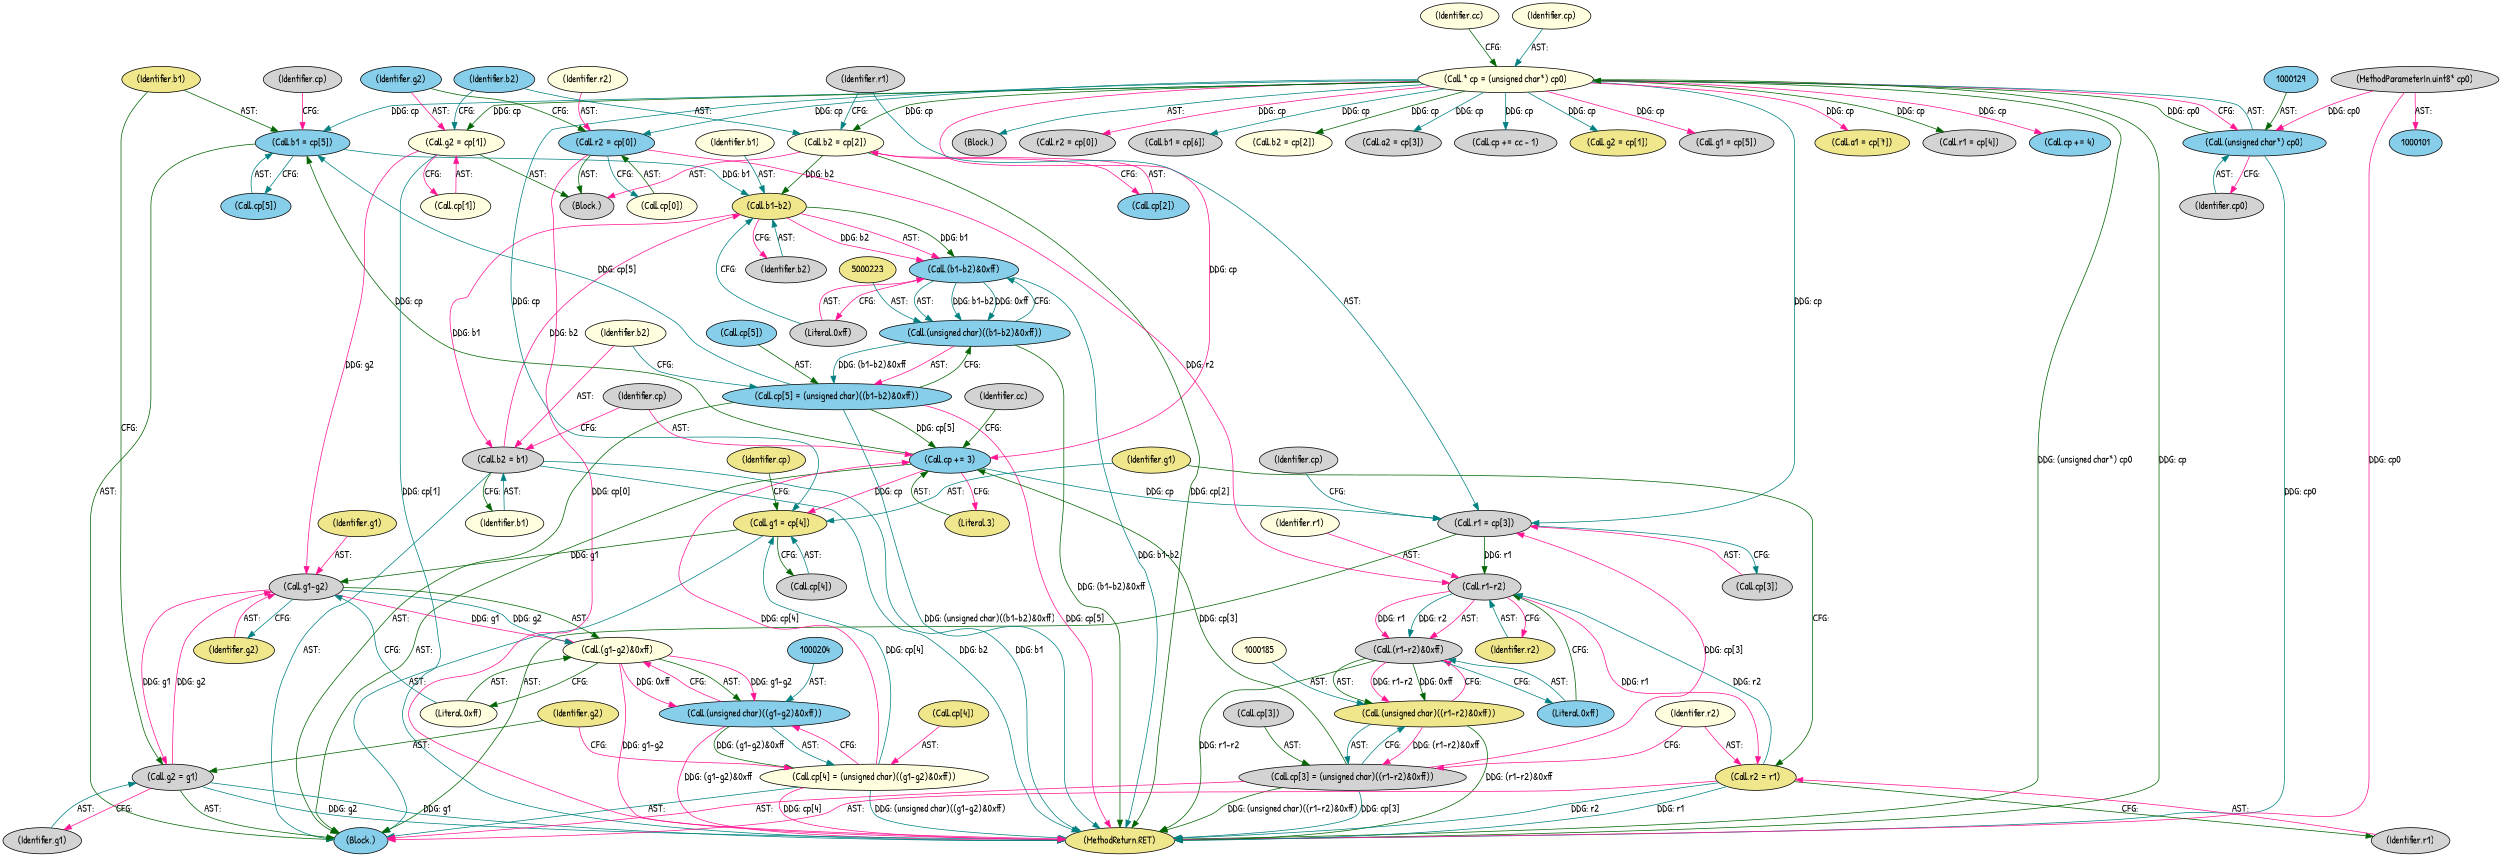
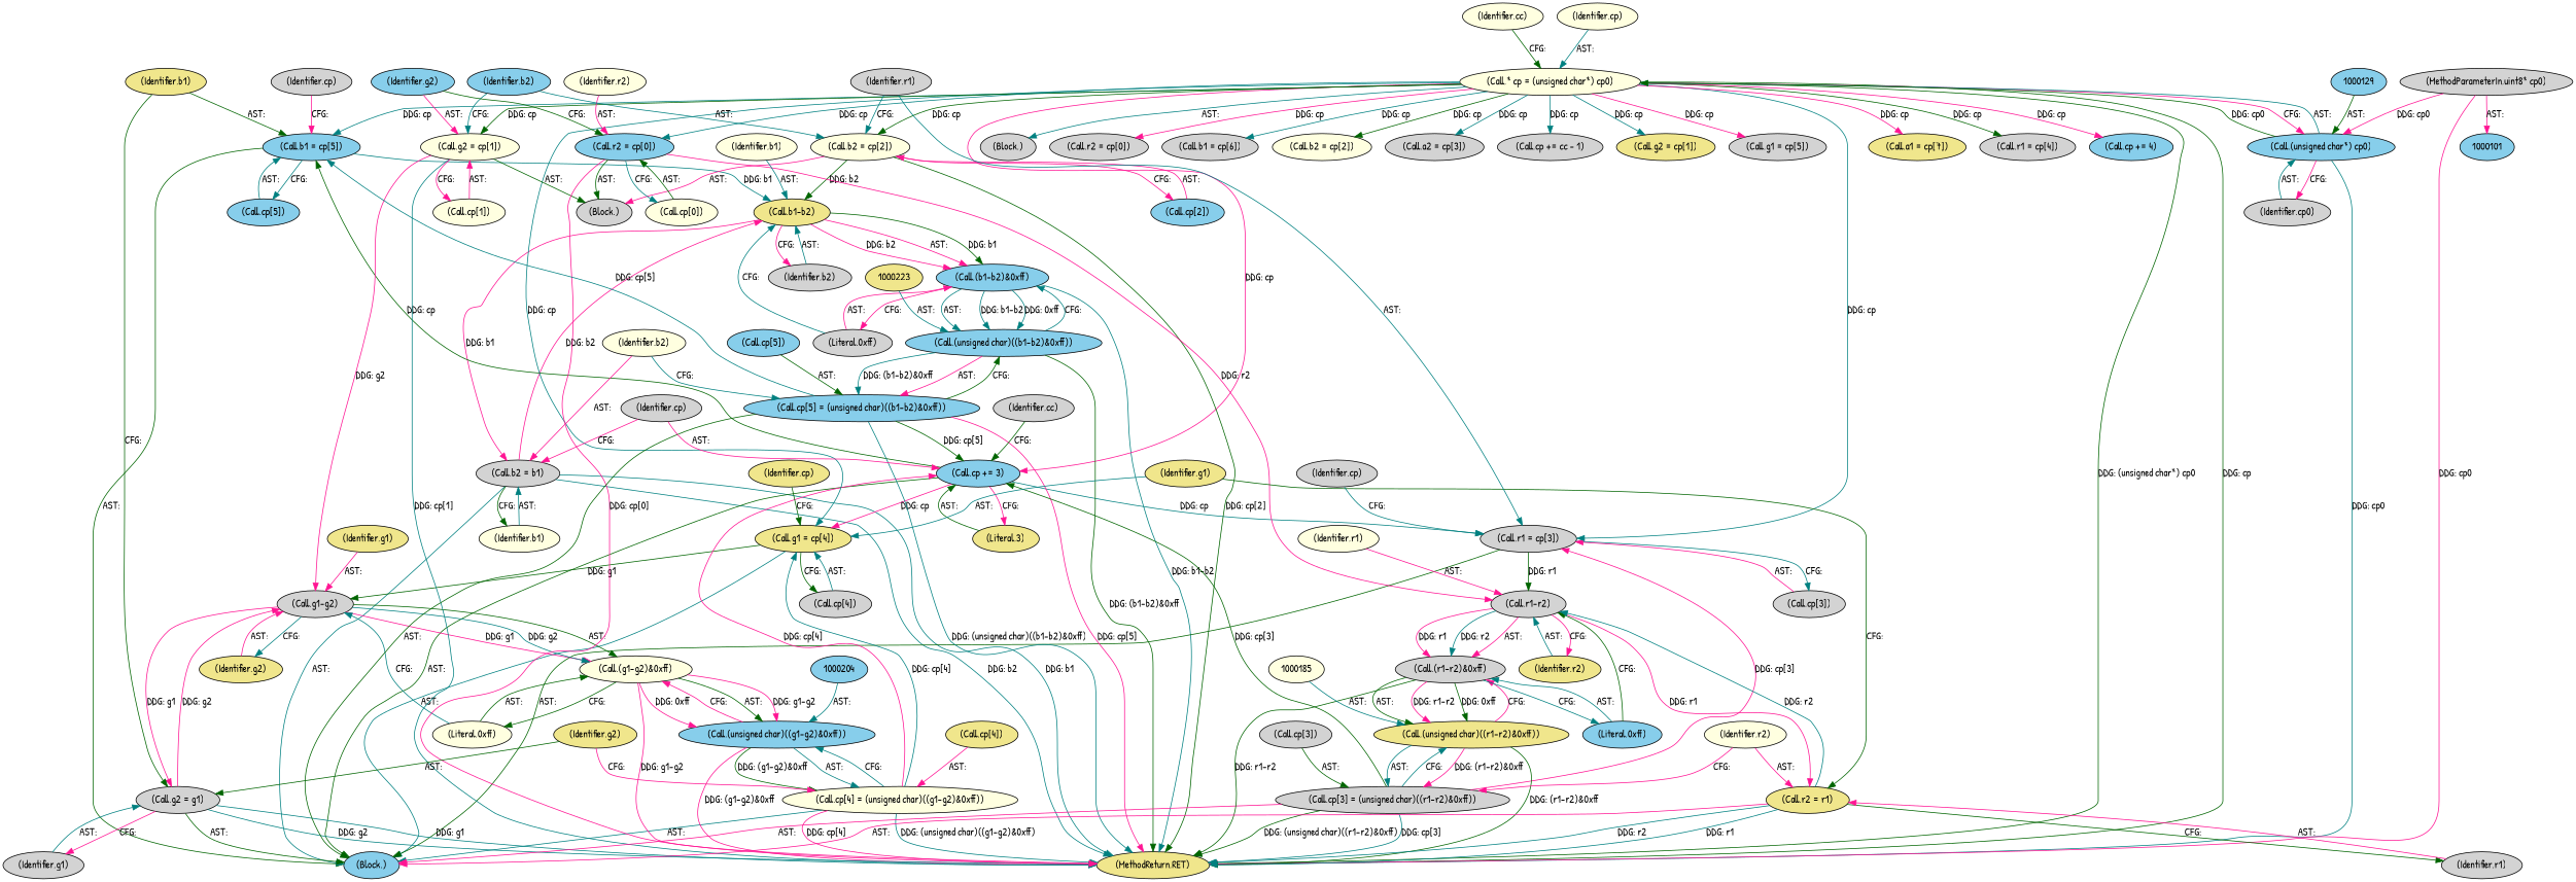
  digraph {
    fontname="Patrick Hand"
    node [fillcolor=lightgrey fontname="Patrick Hand" style=filled]
    edge [color=teal fontname="Patrick Hand"]
    n1 [fillcolor=skyblue label="(Call,b1 = cp[5])"]
    n2 [fillcolor=khaki label="(Call,b1-b2)"]
    n3 [fillcolor=skyblue label="(Call,cp[5])"]
    n4 [fillcolor=skyblue label="(Block,)"]
    n5 [fillcolor=skyblue label="(Call,(b1-b2)&0xff)"]
    n6 [label="(Call,b2 = b1)"]
    n7 [label="(Identifier,b2)"]
    n8 [fillcolor=skyblue label="(Call,cp += 3)"]
    n9 [fillcolor=khaki label="(Call,g1 = cp[4])"]
    n10 [label="(Call,r1 = cp[3])"]
    n11 [fillcolor=khaki label="(Literal,3)"]
    n12 [label="(Call,g1-g2)"]
    n13 [label="(Call,cp[4])"]
    n14 [label="(Call,r1-r2)"]
    n15 [label="(Call,cp[3])"]
    n16 [fillcolor=khaki label="(MethodReturn,RET)"]
    n17 [fillcolor=lightyellow label="(Call,cp[4] = (unsigned char)((g1-g2)&0xff))"]
    n18 [fillcolor=skyblue label="(Call,(unsigned char)((g1-g2)&0xff))"]
    n19 [fillcolor=lightyellow label="(Call,(g1-g2)&0xff)"]
    n20 [fillcolor=lightyellow label="(Literal,0xff)"]
    n21 [label="(Call,g2 = g1)"]
    n22 [fillcolor=khaki label="(Identifier,g2)"]
    n23 [label="(Identifier,g1)"]
    n24 [fillcolor=lightyellow label="(Call,* cp = (unsigned char*) cp0)"]
    n25 [fillcolor=skyblue label="(Call,(unsigned char*) cp0)"]
    n26 [fillcolor=lightyellow label="(Call,g2 = cp[1])"]
    n27 [fillcolor=lightyellow label="(Call,b2 = cp[2])"]
    n28 [fillcolor=skyblue label="(Call,r2 = cp[0])"]
    n29 [label="(Call,r1 = cp[4])"]
    n30 [fillcolor=skyblue label="(Call,cp += 4)"]
    n31 [label="(Block,)"]
    n32 [label="(Call,r2 = cp[0])"]
    n33 [label="(Call,b1 = cp[6])"]
    n34 [fillcolor=lightyellow label="(Call,b2 = cp[2])"]
    n35 [label="(Call,a2 = cp[3])"]
    n36 [label="(Call,cp += cc - 1)"]
    n37 [fillcolor=khaki label="(Call,g2 = cp[1])"]
    n38 [label="(Call,g1 = cp[5])"]
    n39 [fillcolor=khaki label="(Call,a1 = cp[7])"]
    n40 [label="(Identifier,cp0)"]
    n41 [label="(Block,)"]
    n42 [fillcolor=lightyellow label="(Call,cp[1])"]
    n43 [fillcolor=skyblue label="(Call,cp[2])"]
    n44 [fillcolor=lightyellow label="(Call,cp[0])"]
    n45 [label="(MethodParameterIn,uint8* cp0)"]
    1000101 [fillcolor=skyblue]
    n47 [fillcolor=skyblue label="(Call,cp[5] = (unsigned char)((b1-b2)&0xff))"]
    n48 [fillcolor=skyblue label="(Call,(unsigned char)((b1-b2)&0xff))"]
    n49 [label="(Literal,0xff)"]
    n50 [fillcolor=lightyellow label="(Identifier,b1)"]
    n51 [label="(Call,cp[3] = (unsigned char)((r1-r2)&0xff))"]
    n52 [fillcolor=khaki label="(Call,(unsigned char)((r1-r2)&0xff))"]
    n53 [label="(Call,(r1-r2)&0xff)"]
    n54 [fillcolor=skyblue label="(Literal,0xff)"]
    n55 [fillcolor=khaki label="(Call,r2 = r1)"]
    n56 [fillcolor=khaki label="(Identifier,r2)"]
    n57 [label="(Identifier,r1)"]
    n58 [fillcolor=khaki label="(Identifier,g1)"]
    n59 [fillcolor=lightyellow label="(Identifier,cc)"]
    n60 [fillcolor=lightyellow label="(Identifier,r2)"]
    n61 [fillcolor=khaki label="(Identifier,g2)"]
    n62 [fillcolor=lightyellow label="(Identifier,b2)"]
    n63 [label="(Identifier,cp)"]
    n64 [fillcolor=khaki label="(Identifier,cp)"]
    n65 [fillcolor=skyblue label="(Identifier,b2)"]
    n66 [label="(Identifier,cp)"]
    n67 [fillcolor=skyblue label="(Call,cp[5])"]
    n68 [label="(Identifier,r1)"]
    n69 [fillcolor=khaki label="(Call,cp[4])"]
    n70 [fillcolor=khaki label="(Identifier,b1)"]
    n71 [fillcolor=lightyellow label="(Identifier,r1)"]
    n72 [label="(Call,cp[3])"]
    n73 [label="(Identifier,cc)"]
    n74 [fillcolor=lightyellow label="(Identifier,cp)"]
    n75 [fillcolor=lightyellow label="(Identifier,b1)"]
    n76 [fillcolor=skyblue label="(Identifier,g2)"]
    n77 [label="(Identifier,cp)"]
    n78 [fillcolor=lightyellow label="(Identifier,r2)"]
    n79 [fillcolor=khaki label="(Identifier,g1)"]
    1000204 [fillcolor=skyblue]
    n81 [fillcolor=skyblue label=1000129]
-   1000223 [fillcolor=khaki label=5000223]
+   1000223 [fillcolor=khaki]
    1000185 [fillcolor=lightyellow]
    n1 -> n2 [label="DDG: b1"]
    n1 -> n3 [label="CFG: "]
    n1 -> n4 [color=darkgreen label="AST: "]
    n2 -> n5 [color=deeppink label="AST: "]
    n2 -> n5 [color=darkgreen label="DDG: b1"]
    n2 -> n5 [color=deeppink label="DDG: b2"]
    n2 -> n6 [color=deeppink label="DDG: b1"]
    n2 -> n7 [color=deeppink label="CFG: "]
    n3 -> n1 [label="AST: "]
    n5 -> n16 [label="DDG: b1-b2"]
    n5 -> n48 [label="AST: "]
    n5 -> n48 [label="DDG: b1-b2"]
    n5 -> n48 [label="DDG: 0xff"]
    n5 -> n49 [color=deeppink label="CFG: "]
    n6 -> n2 [color=deeppink label="DDG: b2"]
    n6 -> n4 [label="AST: "]
    n6 -> n16 [label="DDG: b1"]
    n6 -> n16 [label="DDG: b2"]
    n6 -> n50 [color=darkgreen label="CFG: "]
    n7 -> n2 [label="AST: "]
    n8 -> n1 [color=darkgreen label="DDG: cp"]
    n8 -> n4 [color=darkgreen label="AST: "]
    n8 -> n9 [color=deeppink label="DDG: cp"]
    n8 -> n10 [label="DDG: cp"]
    n8 -> n11 [color=deeppink label="CFG: "]
    n9 -> n4 [label="AST: "]
    n9 -> n12 [color=darkgreen label="DDG: g1"]
    n9 -> n13 [color=darkgreen label="CFG: "]
    n10 -> n4 [color=darkgreen label="AST: "]
    n10 -> n14 [color=darkgreen label="DDG: r1"]
    n10 -> n15 [label="CFG: "]
    n11 -> n8 [color=darkgreen label="AST: "]
    n12 -> n19 [color=darkgreen label="AST: "]
    n12 -> n19 [color=deeppink label="DDG: g1"]
    n12 -> n19 [label="DDG: g2"]
    n12 -> n21 [color=deeppink label="DDG: g1"]
    n12 -> n22 [label="CFG: "]
    n13 -> n9 [label="AST: "]
    n14 -> n53 [color=deeppink label="AST: "]
    n14 -> n53 [color=deeppink label="DDG: r1"]
    n14 -> n53 [label="DDG: r2"]
    n14 -> n55 [color=deeppink label="DDG: r1"]
    n14 -> n56 [color=deeppink label="CFG: "]
    n15 -> n10 [color=deeppink label="AST: "]
    n17 -> n4 [label="AST: "]
    n17 -> n8 [color=deeppink label="DDG: cp[4]"]
    n17 -> n9 [label="DDG: cp[4]"]
    n17 -> n16 [color=deeppink label="DDG: cp[4]"]
    n17 -> n16 [label="DDG: (unsigned char)((g1-g2)&0xff)"]
-   n17 -> n18 [color=deeppink label="CFG: "]
+   n17 -> n18 [label="CFG: "]
    n18 -> n16 [color=deeppink label="DDG: (g1-g2)&0xff"]
    n18 -> n17 [label="AST: "]
    n18 -> n17 [color=darkgreen label="DDG: (g1-g2)&0xff"]
    n18 -> n19 [color=deeppink label="CFG: "]
    n19 -> n16 [color=deeppink label="DDG: g1-g2"]
    n19 -> n18 [color=darkgreen label="AST: "]
    n19 -> n18 [color=deeppink label="DDG: g1-g2"]
    n19 -> n18 [color=deeppink label="DDG: 0xff"]
    n19 -> n20 [color=darkgreen label="CFG: "]
    n20 -> n12 [label="CFG: "]
    n20 -> n19 [color=darkgreen label="AST: "]
    n21 -> n4 [color=darkgreen label="AST: "]
    n21 -> n12 [color=deeppink label="DDG: g2"]
    n21 -> n16 [label="DDG: g1"]
    n21 -> n16 [label="DDG: g2"]
    n21 -> n23 [color=deeppink label="CFG: "]
    n22 -> n12 [color=deeppink label="AST: "]
    n23 -> n21 [label="AST: "]
    n24 -> n1 [label="DDG: cp"]
    n24 -> n8 [color=deeppink label="DDG: cp"]
    n24 -> n9 [label="DDG: cp"]
    n24 -> n10 [label="DDG: cp"]
    n24 -> n16 [color=darkgreen label="DDG: (unsigned char*) cp0"]
    n24 -> n16 [color=darkgreen label="DDG: cp"]
    n24 -> n25 [color=deeppink label="CFG: "]
    n24 -> n26 [color=darkgreen label="DDG: cp"]
    n24 -> n27 [color=darkgreen label="DDG: cp"]
    n24 -> n28 [label="DDG: cp"]
    n24 -> n29 [color=darkgreen label="DDG: cp"]
    n24 -> n30 [color=deeppink label="DDG: cp"]
    n24 -> n31 [label="AST: "]
    n24 -> n32 [color=deeppink label="DDG: cp"]
    n24 -> n33 [label="DDG: cp"]
    n24 -> n34 [color=darkgreen label="DDG: cp"]
    n24 -> n35 [label="DDG: cp"]
    n24 -> n36 [label="DDG: cp"]
    n24 -> n37 [label="DDG: cp"]
    n24 -> n38 [color=deeppink label="DDG: cp"]
    n24 -> n39 [color=deeppink label="DDG: cp"]
    n25 -> n16 [label="DDG: cp0"]
    n25 -> n24 [label="AST: "]
    n25 -> n24 [color=darkgreen label="DDG: cp0"]
    n25 -> n40 [color=deeppink label="CFG: "]
    n26 -> n12 [color=deeppink label="DDG: g2"]
    n26 -> n16 [label="DDG: cp[1]"]
    n26 -> n41 [color=darkgreen label="AST: "]
    n26 -> n42 [color=deeppink label="CFG: "]
    n27 -> n2 [color=darkgreen label="DDG: b2"]
    n27 -> n16 [color=darkgreen label="DDG: cp[2]"]
    n27 -> n41 [color=deeppink label="AST: "]
    n27 -> n43 [color=deeppink label="CFG: "]
    n28 -> n14 [color=deeppink label="DDG: r2"]
    n28 -> n16 [color=deeppink label="DDG: cp[0]"]
    n28 -> n41 [color=darkgreen label="AST: "]
    n28 -> n44 [label="CFG: "]
    n40 -> n25 [label="AST: "]
    n42 -> n26 [color=deeppink label="AST: "]
    n43 -> n27 [color=deeppink label="AST: "]
    n44 -> n28 [color=darkgreen label="AST: "]
    n45 -> n16 [color=deeppink label="DDG: cp0"]
    n45 -> n25 [color=deeppink label="DDG: cp0"]
    n45 -> 1000101 [color=deeppink label="AST: "]
    n47 -> n1 [label="DDG: cp[5]"]
    n47 -> n4 [color=darkgreen label="AST: "]
    n47 -> n8 [color=darkgreen label="DDG: cp[5]"]
    n47 -> n16 [color=deeppink label="DDG: cp[5]"]
    n47 -> n16 [label="DDG: (unsigned char)((b1-b2)&0xff)"]
    n47 -> n48 [color=darkgreen label="CFG: "]
    n48 -> n5 [label="CFG: "]
    n48 -> n16 [color=darkgreen label="DDG: (b1-b2)&0xff"]
    n48 -> n47 [color=deeppink label="AST: "]
    n48 -> n47 [label="DDG: (b1-b2)&0xff"]
    n49 -> n2 [label="CFG: "]
    n49 -> n5 [color=deeppink label="AST: "]
    n50 -> n6 [label="AST: "]
    n51 -> n4 [color=deeppink label="AST: "]
    n51 -> n8 [color=darkgreen label="DDG: cp[3]"]
    n51 -> n10 [color=deeppink label="DDG: cp[3]"]
    n51 -> n16 [color=darkgreen label="DDG: (unsigned char)((r1-r2)&0xff)"]
    n51 -> n16 [label="DDG: cp[3]"]
    n51 -> n52 [label="CFG: "]
    n52 -> n16 [color=darkgreen label="DDG: (r1-r2)&0xff"]
    n52 -> n51 [label="AST: "]
    n52 -> n51 [color=deeppink label="DDG: (r1-r2)&0xff"]
    n52 -> n53 [color=deeppink label="CFG: "]
    n53 -> n16 [color=darkgreen label="DDG: r1-r2"]
    n53 -> n52 [color=darkgreen label="AST: "]
    n53 -> n52 [color=deeppink label="DDG: r1-r2"]
    n53 -> n52 [color=darkgreen label="DDG: 0xff"]
    n53 -> n54 [label="CFG: "]
    n54 -> n14 [color=darkgreen label="CFG: "]
    n54 -> n53 [label="AST: "]
    n55 -> n4 [color=deeppink label="AST: "]
    n55 -> n14 [label="DDG: r2"]
    n55 -> n16 [label="DDG: r1"]
    n55 -> n16 [label="DDG: r2"]
    n55 -> n57 [color=darkgreen label="CFG: "]
    n56 -> n14 [label="AST: "]
    n57 -> n55 [color=deeppink label="AST: "]
    n58 -> n9 [label="AST: "]
    n58 -> n55 [color=darkgreen label="CFG: "]
    n59 -> n24 [color=darkgreen label="CFG: "]
    n60 -> n28 [color=deeppink label="AST: "]
    n61 -> n17 [color=deeppink label="CFG: "]
    n61 -> n21 [color=darkgreen label="AST: "]
    n62 -> n6 [color=deeppink label="AST: "]
    n62 -> n47 [label="CFG: "]
    n63 -> n6 [color=deeppink label="CFG: "]
    n63 -> n8 [color=deeppink label="AST: "]
    n64 -> n9 [color=darkgreen label="CFG: "]
    n65 -> n26 [label="CFG: "]
    n65 -> n27 [label="AST: "]
    n66 -> n1 [color=deeppink label="CFG: "]
    n67 -> n47 [color=darkgreen label="AST: "]
    n68 -> n10 [label="AST: "]
    n68 -> n27 [label="CFG: "]
    n69 -> n17 [color=deeppink label="AST: "]
    n70 -> n1 [color=darkgreen label="AST: "]
    n70 -> n21 [color=darkgreen label="CFG: "]
    n71 -> n14 [color=deeppink label="AST: "]
    n72 -> n51 [color=darkgreen label="AST: "]
    n73 -> n8 [color=darkgreen label="CFG: "]
    n74 -> n24 [label="AST: "]
    n75 -> n2 [label="AST: "]
    n76 -> n26 [color=deeppink label="AST: "]
    n76 -> n28 [color=darkgreen label="CFG: "]
    n77 -> n10 [label="CFG: "]
    n78 -> n51 [color=deeppink label="CFG: "]
    n78 -> n55 [color=deeppink label="AST: "]
    n79 -> n12 [color=deeppink label="AST: "]
    1000204 -> n18 [label="AST: "]
    n81 -> n25 [color=darkgreen label="AST: "]
    1000223 -> n48 [label="AST: "]
    1000185 -> n52 [label="AST: "]
  }
